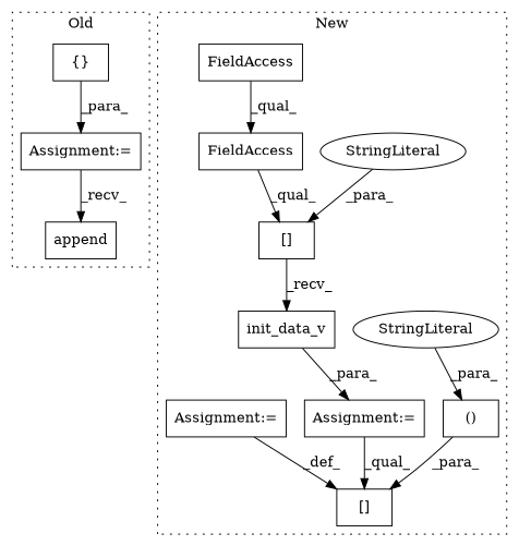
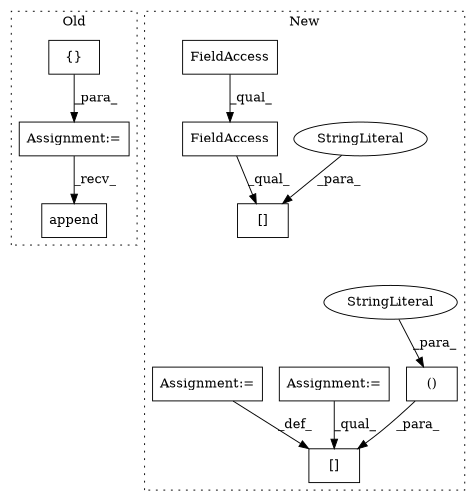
  digraph {
    node [a=7 l=1 s=10280 shape=box]
    n1 [a=4 l=2 label="{}" s=8802]
    n2 [label="Assignment:=" s=8790]
    n3 [a=32 l="7,1" label=append s="9114,9125"]
-   n4 [a=32 l=13 label=init_data_v s=10316]
    n5 [a=2 l="27,1" label="[]" s="10280,10314"]
    n6 [a=22 l=26 label=FieldAccess]
    n7 [a=2 l="15,2" label="[]" s="10712,10770"]
    n8 [a=106 l=43 label="()" s=10727]
    n9 [a=45 l=7 label=StringLiteral s=10307 shape=ellipse]
    n10 [a=45 l=29 label=StringLiteral s=10727 shape=ellipse]
    n11 [a=22 l=14 label=FieldAccess]
    n12 [label="Assignment:=" s=10279]
    n13 [label="Assignment:=" s=10772]
    subgraph cluster_1 {
      label=Old
      style=dotted
      n1
      n2
      n3
    }
    subgraph cluster_2 {
      label=New
      style=dotted
-     n4
      n5
      n6
      n7
      n8
      n9
      n10
      n11
      n12
      n13
    }
    n1 -> n2 [label=_para_]
    n2 -> n3 [label=_recv_]
-   n4 -> n12 [label=_para_]
-   n5 -> n4 [label=_recv_]
    n6 -> n5 [label=_qual_]
    n8 -> n7 [label=_para_]
    n9 -> n5 [label=_para_]
    n10 -> n8 [label=_para_]
    n11 -> n6 [label=_qual_]
    n12 -> n7 [label=_qual_]
    n13 -> n7 [label=_def_]
  }
